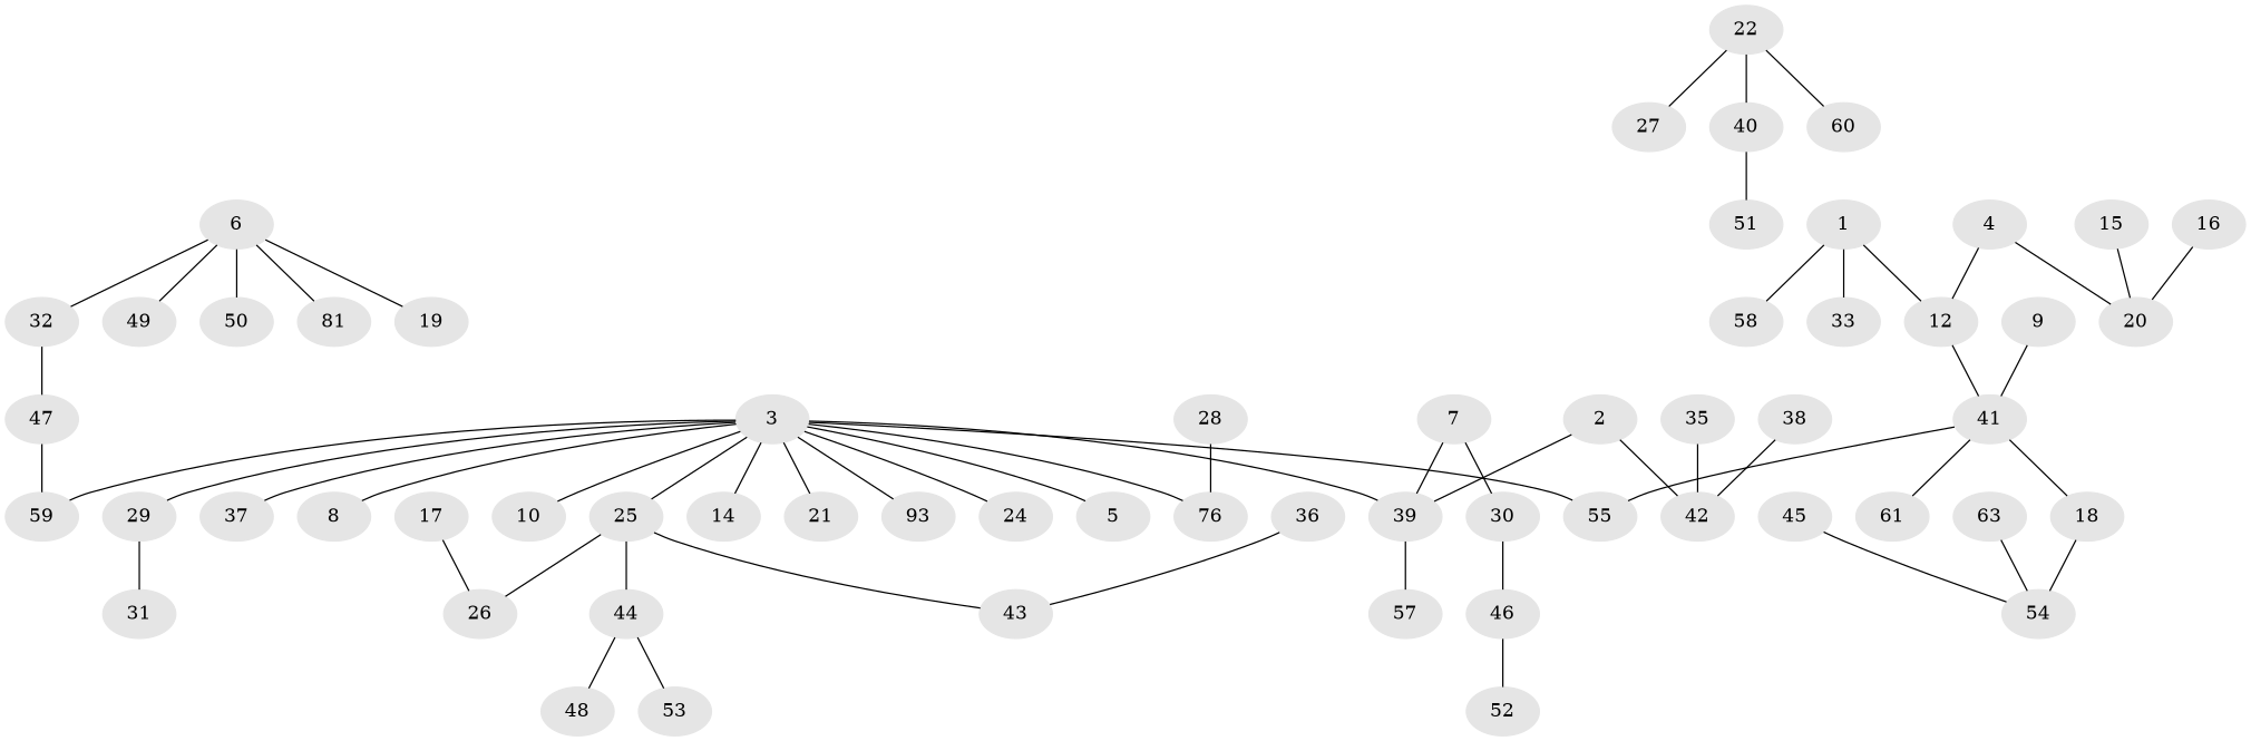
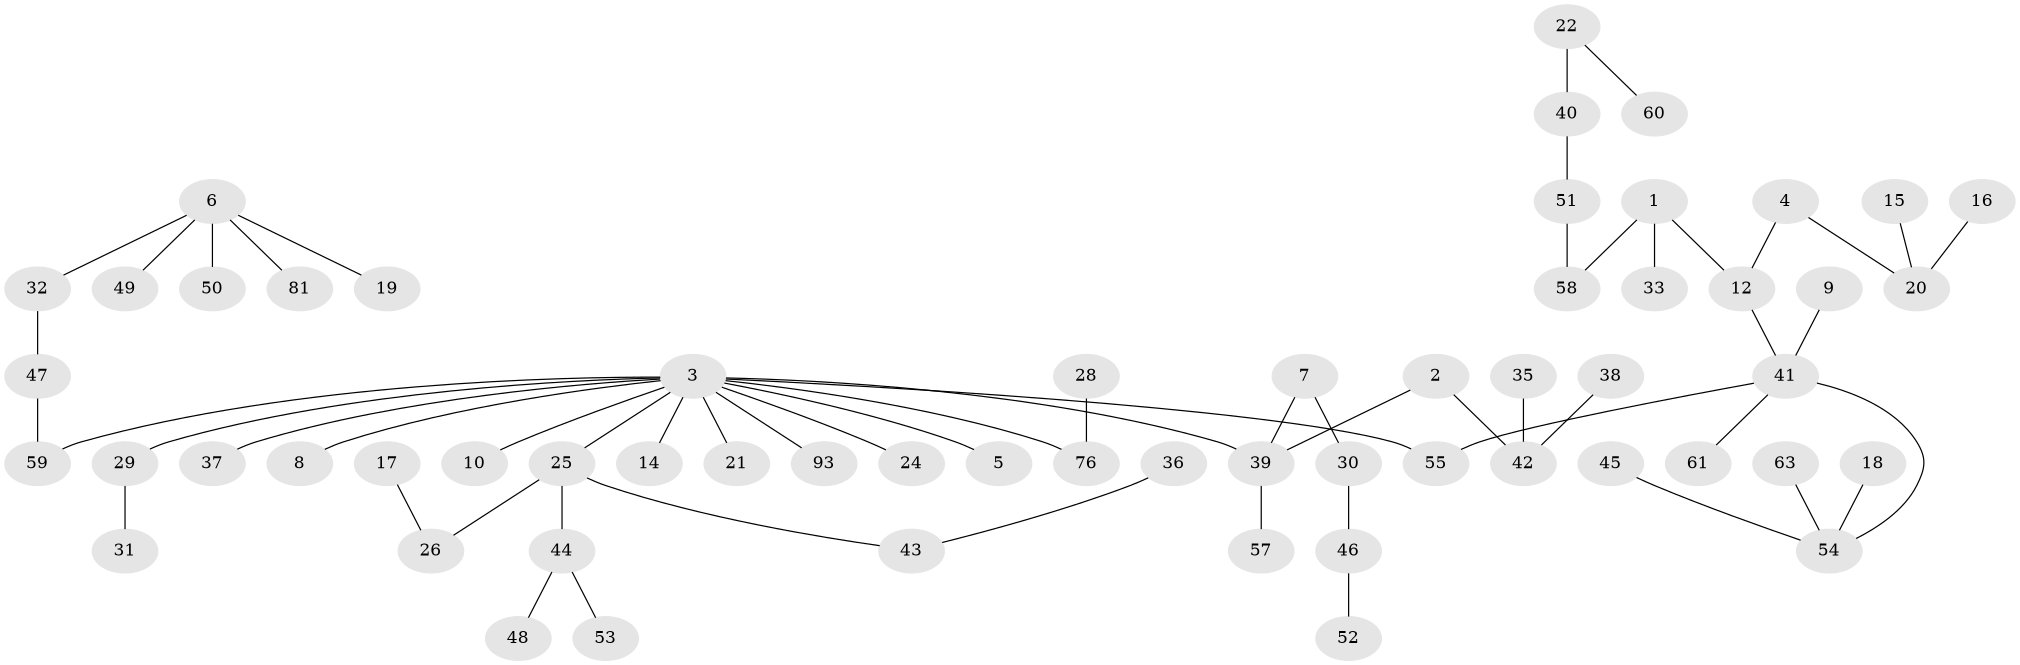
  graph {
    node [color=gray90 style=filled]
    edge [weight=1.0]
    1
    12
    33
    58
    41
    2
    39
    42
    57
    3
    5
    8
    10
    14
    21
    n16 [label=93]
    24
    25
    29
    37
    n21 [label=76]
    59
    55
    26
    43
    44
    31
    54
    61
    4
    20
    n32 [label=81]
    6
    19
    32
    49
    50
    47
    7
    30
    46
    9
    n43 [label=63]
    15
    16
    17
    18
    22
-   27
    40
    60
    51
    48
    53
    28
    52
    35
    36
    38
    45
    1 -- 12
    1 -- 33
    1 -- 58
    12 -- 41
    41 -- 55
-   41 -- 18
+   41 -- 54
    41 -- 61
    2 -- 39
    2 -- 42
    39 -- 57
    3 -- 39
    3 -- 5
    3 -- 8
    3 -- 10
    3 -- 14
    3 -- 21
    3 -- n16
    3 -- 24
    3 -- 25
    3 -- 29
    3 -- 37
    3 -- n21
    3 -- 59
    3 -- 55
    25 -- 26
    25 -- 43
    25 -- 44
    29 -- 31
    44 -- 48
    44 -- 53
    4 -- 12
    4 -- 20
    6 -- n32
    6 -- 19
    6 -- 32
    6 -- 49
    6 -- 50
    32 -- 47
    47 -- 59
    7 -- 39
    7 -- 30
    30 -- 46
    46 -- 52
    9 -- 41
    n43 -- 54
    15 -- 20
    16 -- 20
    17 -- 26
    18 -- 54
-   22 -- 27
    22 -- 40
    22 -- 60
    40 -- 51
+   51 -- 58
    28 -- n21
    35 -- 42
    36 -- 43
    38 -- 42
    45 -- 54
  }
